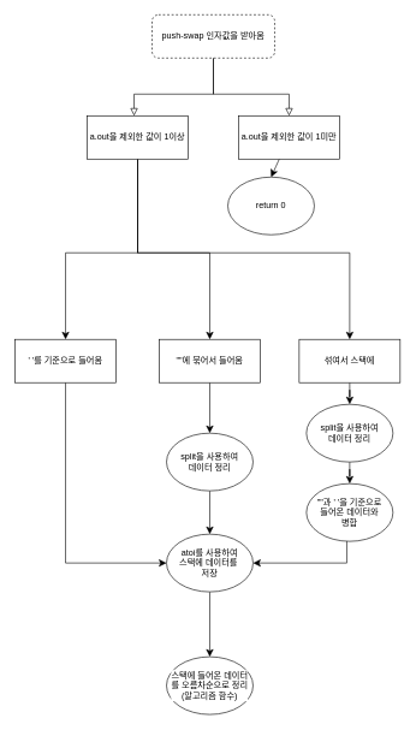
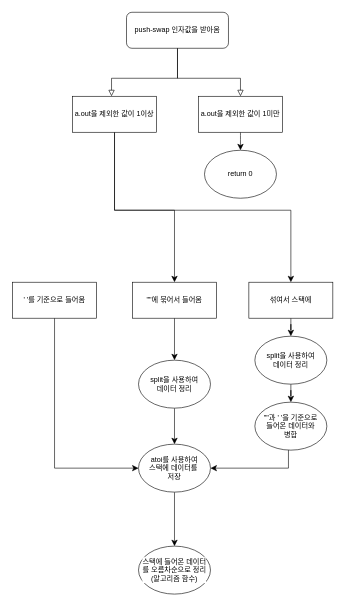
  <mxCell id="0" />
  <mxCell id="1" parent="0" />
  <mxCell id="2" value="" style="rounded=0;html=1;jettySize=auto;orthogonalLoop=1;fontSize=11;endArrow=block;endFill=0;endSize=8;strokeWidth=1;shadow=0;labelBackgroundColor=none;edgeStyle=orthogonalEdgeStyle;" edge="1" parent="1" source="3"><mxGeometry relative="1" as="geometry"><mxPoint x="185.034" y="160.025" as="targetPoint" /><Array as="points"><mxPoint x="295" y="130" /><mxPoint x="185" y="130" /></Array></mxGeometry></mxCell>
- <mxCell id="3" value="push-swap 인자값을 받아옴" style="rounded=1;whiteSpace=wrap;html=1;fontSize=12;glass=0;strokeWidth=1;shadow=0;dashed=1;" vertex="1" parent="1"><mxGeometry x="210" y="20" width="170" height="60" as="geometry" /></mxCell>
- <mxCell id="4" style="edgeStyle=orthogonalEdgeStyle;rounded=0;orthogonalLoop=1;jettySize=auto;html=1;entryX=0.5;entryY=0;entryDx=0;entryDy=0;fontSize=12;startSize=8;endSize=8;" edge="1" parent="1" source="7" target="15"><mxGeometry relative="1" as="geometry"><Array as="points"><mxPoint x="190" y="350" /><mxPoint x="90" y="350" /></Array></mxGeometry></mxCell>
+ <mxCell id="3" value="push-swap 인자값을 받아옴" style="rounded=1;whiteSpace=wrap;html=1;fontSize=12;glass=0;strokeWidth=1;shadow=0;" vertex="1" parent="1"><mxGeometry x="210" y="20" width="170" height="60" as="geometry" /></mxCell>
  <mxCell id="5" style="edgeStyle=orthogonalEdgeStyle;shape=connector;rounded=0;orthogonalLoop=1;jettySize=auto;html=1;entryX=0.5;entryY=0;entryDx=0;entryDy=0;strokeColor=default;align=center;verticalAlign=middle;fontFamily=Helvetica;fontSize=12;fontColor=default;labelBackgroundColor=default;startSize=8;endArrow=classic;endSize=8;" edge="1" parent="1" source="7" target="13"><mxGeometry relative="1" as="geometry"><Array as="points"><mxPoint x="190" y="350" /><mxPoint x="290" y="350" /></Array></mxGeometry></mxCell>
  <mxCell id="6" style="edgeStyle=orthogonalEdgeStyle;shape=connector;rounded=0;orthogonalLoop=1;jettySize=auto;html=1;entryX=0.5;entryY=0;entryDx=0;entryDy=0;strokeColor=default;align=center;verticalAlign=middle;fontFamily=Helvetica;fontSize=12;fontColor=default;labelBackgroundColor=default;startSize=8;endArrow=classic;endSize=8;" edge="1" parent="1" source="7" target="17"><mxGeometry relative="1" as="geometry"><Array as="points"><mxPoint x="190" y="350" /><mxPoint x="484" y="350" /></Array></mxGeometry></mxCell>
  <mxCell id="7" value="a.out을 제외한 값이 1이상" style="rounded=0;whiteSpace=wrap;html=1;" vertex="1" parent="1"><mxGeometry x="120" y="160" width="140" height="60" as="geometry" /></mxCell>
  <mxCell id="8" style="edgeStyle=none;curved=1;rounded=0;orthogonalLoop=1;jettySize=auto;html=1;entryX=0.5;entryY=0;entryDx=0;entryDy=0;fontSize=12;startSize=8;endSize=8;" edge="1" parent="1" source="9" target="11"><mxGeometry relative="1" as="geometry" /></mxCell>
  <mxCell id="9" value="a.out을 제외한 값이 1미만" style="rounded=0;whiteSpace=wrap;html=1;" vertex="1" parent="1"><mxGeometry x="330" y="160" width="140" height="60" as="geometry" /></mxCell>
  <mxCell id="10" value="" style="rounded=0;html=1;jettySize=auto;orthogonalLoop=1;fontSize=11;endArrow=block;endFill=0;endSize=8;strokeWidth=1;shadow=0;labelBackgroundColor=none;edgeStyle=orthogonalEdgeStyle;entryX=0.5;entryY=0;entryDx=0;entryDy=0;exitX=0.5;exitY=1;exitDx=0;exitDy=0;" edge="1" parent="1" source="3" target="9"><mxGeometry relative="1" as="geometry"><mxPoint x="339.97" y="79.97" as="sourcePoint" /><mxPoint x="230.004" y="159.995" as="targetPoint" /><Array as="points"><mxPoint x="295" y="130" /><mxPoint x="400" y="130" /></Array></mxGeometry></mxCell>
- <mxCell id="11" value="return 0" style="ellipse;whiteSpace=wrap;html=1;" vertex="1" parent="1"><mxGeometry x="315" y="245" width="120" height="80" as="geometry" /></mxCell>
+ <mxCell id="11" value="return 0" style="ellipse;whiteSpace=wrap;html=1;" vertex="1" parent="1"><mxGeometry x="340" y="250" width="120" height="80" as="geometry" /></mxCell>
  <mxCell id="12" style="edgeStyle=orthogonalEdgeStyle;shape=connector;rounded=0;orthogonalLoop=1;jettySize=auto;html=1;strokeColor=default;align=center;verticalAlign=middle;fontFamily=Helvetica;fontSize=12;fontColor=default;labelBackgroundColor=default;startSize=8;endArrow=classic;endSize=8;entryX=0.5;entryY=0;entryDx=0;entryDy=0;" edge="1" parent="1" source="13" target="21"><mxGeometry relative="1" as="geometry"><mxPoint x="290" y="590" as="targetPoint" /></mxGeometry></mxCell>
  <mxCell id="13" value="&quot;&quot;에 묶어서 들어옴" style="rounded=0;whiteSpace=wrap;html=1;" vertex="1" parent="1"><mxGeometry x="220" y="470" width="140" height="60" as="geometry" /></mxCell>
  <mxCell id="14" style="edgeStyle=orthogonalEdgeStyle;shape=connector;rounded=0;orthogonalLoop=1;jettySize=auto;html=1;entryX=0;entryY=0.5;entryDx=0;entryDy=0;strokeColor=default;align=center;verticalAlign=middle;fontFamily=Helvetica;fontSize=12;fontColor=default;labelBackgroundColor=default;startSize=8;endArrow=classic;endSize=8;" edge="1" parent="1" source="15" target="19"><mxGeometry relative="1" as="geometry"><Array as="points"><mxPoint x="90" y="780" /></Array></mxGeometry></mxCell>
  <mxCell id="15" value="' '를 기준으로 들어옴" style="rounded=0;whiteSpace=wrap;html=1;" vertex="1" parent="1"><mxGeometry x="20" y="470" width="140" height="60" as="geometry" /></mxCell>
  <mxCell id="16" style="edgeStyle=orthogonalEdgeStyle;shape=connector;rounded=0;orthogonalLoop=1;jettySize=auto;html=1;entryX=0.5;entryY=0;entryDx=0;entryDy=0;strokeColor=default;align=center;verticalAlign=middle;fontFamily=Helvetica;fontSize=12;fontColor=default;labelBackgroundColor=default;startSize=8;endArrow=classic;endSize=8;" edge="1" parent="1" source="17" target="23"><mxGeometry relative="1" as="geometry" /></mxCell>
  <mxCell id="17" value="섞여서 스택에" style="rounded=0;whiteSpace=wrap;html=1;" vertex="1" parent="1"><mxGeometry x="414" y="470" width="140" height="60" as="geometry" /></mxCell>
  <mxCell id="18" style="edgeStyle=orthogonalEdgeStyle;shape=connector;rounded=0;orthogonalLoop=1;jettySize=auto;html=1;entryX=0.5;entryY=0;entryDx=0;entryDy=0;strokeColor=default;align=center;verticalAlign=middle;fontFamily=Helvetica;fontSize=12;fontColor=default;labelBackgroundColor=default;startSize=8;endArrow=classic;endSize=8;" edge="1" parent="1" source="19" target="26"><mxGeometry relative="1" as="geometry" /></mxCell>
  <mxCell id="19" value="atoi를 사용하여&lt;div&gt;스택에 데이터를&amp;nbsp;&lt;/div&gt;&lt;div&gt;저장&lt;/div&gt;" style="ellipse;whiteSpace=wrap;html=1;fontFamily=Helvetica;fontSize=12;fontColor=default;labelBackgroundColor=default;" vertex="1" parent="1"><mxGeometry x="230" y="740" width="120" height="80" as="geometry" /></mxCell>
  <mxCell id="20" style="edgeStyle=orthogonalEdgeStyle;shape=connector;rounded=0;orthogonalLoop=1;jettySize=auto;html=1;entryX=0.5;entryY=0;entryDx=0;entryDy=0;strokeColor=default;align=center;verticalAlign=middle;fontFamily=Helvetica;fontSize=12;fontColor=default;labelBackgroundColor=default;startSize=8;endArrow=classic;endSize=8;" edge="1" parent="1" source="21" target="19"><mxGeometry relative="1" as="geometry" /></mxCell>
  <mxCell id="21" value="split을 사용하여&lt;div&gt;데이터 정리&lt;/div&gt;" style="ellipse;whiteSpace=wrap;html=1;fontFamily=Helvetica;fontSize=12;fontColor=default;labelBackgroundColor=default;" vertex="1" parent="1"><mxGeometry x="230" y="600" width="120" height="80" as="geometry" /></mxCell>
  <mxCell id="22" style="edgeStyle=orthogonalEdgeStyle;shape=connector;rounded=0;orthogonalLoop=1;jettySize=auto;html=1;entryX=0.5;entryY=0;entryDx=0;entryDy=0;strokeColor=default;align=center;verticalAlign=middle;fontFamily=Helvetica;fontSize=12;fontColor=default;labelBackgroundColor=default;startSize=8;endArrow=classic;endSize=8;" edge="1" parent="1" source="23" target="25"><mxGeometry relative="1" as="geometry" /></mxCell>
  <mxCell id="23" value="split을 사용하여&lt;div&gt;데이터 정리&lt;/div&gt;" style="ellipse;whiteSpace=wrap;html=1;fontFamily=Helvetica;fontSize=12;fontColor=default;labelBackgroundColor=default;" vertex="1" parent="1"><mxGeometry x="424" y="560" width="120" height="80" as="geometry" /></mxCell>
  <mxCell id="24" style="edgeStyle=orthogonalEdgeStyle;shape=connector;rounded=0;orthogonalLoop=1;jettySize=auto;html=1;strokeColor=default;align=center;verticalAlign=middle;fontFamily=Helvetica;fontSize=12;fontColor=default;labelBackgroundColor=default;startSize=8;endArrow=classic;endSize=8;entryX=1;entryY=0.5;entryDx=0;entryDy=0;" edge="1" parent="1" source="25" target="19"><mxGeometry relative="1" as="geometry"><mxPoint x="450" y="830" as="targetPoint" /><Array as="points"><mxPoint x="480" y="780" /></Array></mxGeometry></mxCell>
  <mxCell id="25" value="&quot;&quot;과 ' '을 기준으로&lt;div&gt;들어온 데이터와&lt;/div&gt;&lt;div&gt;병합&lt;/div&gt;" style="ellipse;whiteSpace=wrap;html=1;fontFamily=Helvetica;fontSize=12;fontColor=default;labelBackgroundColor=default;" vertex="1" parent="1"><mxGeometry x="424" y="670" width="120" height="80" as="geometry" /></mxCell>
  <mxCell id="26" value="스택에 들어온 데이터&lt;div&gt;를 오름차순으로 정리&lt;/div&gt;&lt;div&gt;(알고리즘 함수)&lt;/div&gt;" style="ellipse;whiteSpace=wrap;html=1;fontFamily=Helvetica;fontSize=12;fontColor=default;labelBackgroundColor=default;" vertex="1" parent="1"><mxGeometry x="230" y="910" width="120" height="80" as="geometry" /></mxCell>
